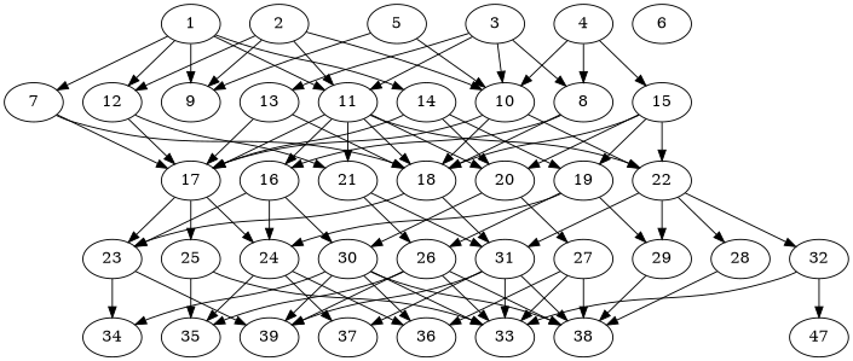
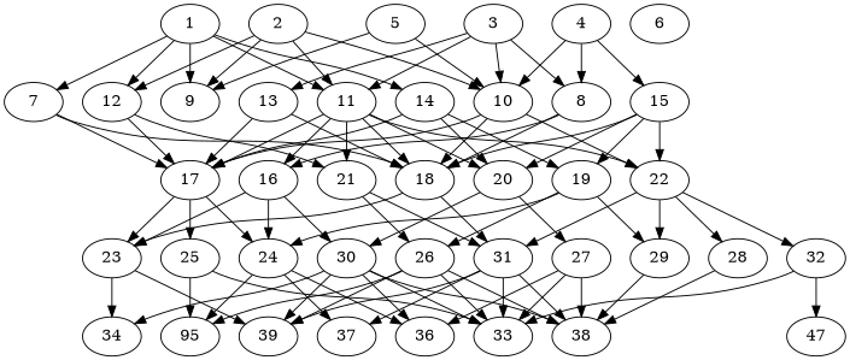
  digraph {
    node [alpha=0.19]
    1 [alpha=0.03 expect_size=10897408]
    7 [alpha=0.12 expect_size=20243456]
    9 [alpha=0.04 expect_size=40819712]
    11 [alpha=0.00 expect_size=33612800]
    12 [alpha=0.18 expect_size=39776256]
    14 [alpha=0.05 expect_size=8143872]
    17 [alpha=0.02 expect_size=42739712]
    18 [alpha=0.10 expect_size=23238656]
    16 [expect_size=50039808]
    22 [expect_size=16998400]
    20 [alpha=0.17 expect_size=41047040]
    21 [alpha=0.03 expect_size=16596992]
    19 [alpha=0.13 expect_size=31886336]
    23 [alpha=0.06 expect_size=13237248]
    24 [expect_size=36700160]
    25 [alpha=0.14 expect_size=48388096]
    31 [alpha=0.05 expect_size=6074368]
    30 [alpha=0.13 expect_size=13800448]
    29 [alpha=0.13 expect_size=30722048]
    28 [alpha=0.13 expect_size=7713792]
    32 [alpha=0.11 expect_size=13199360]
    27 [alpha=0.07 expect_size=49770496]
    26 [alpha=0.08 expect_size=51160064]
    2 [alpha=0.06 expect_size=27796480]
    10 [alpha=0.10 expect_size=50830336]
    3 [alpha=0.00 expect_size=32474112]
    8 [alpha=0.04 expect_size=19072000]
    13 [alpha=0.10 expect_size=7642112]
    4 [alpha=0.06 expect_size=18731008]
    15 [alpha=0.01 expect_size=22067200]
    5 [alpha=0.12 expect_size=9398272]
    6 [alpha=0.17 expect_size=48575488]
    34 [alpha=0.08 expect_size=25338880]
    39 [alpha=0.17 expect_size=27279360]
-   35 [alpha=0.04 expect_size=23887872]
+   35 [alpha=0.04 expect_size=23887872 label=95]
    36 [expect_size=10348544]
    37 [alpha=0.09 expect_size=28051456]
    33 [expect_size=10543104]
    38 [alpha=0.08 expect_size=44814336]
    n40 [alpha=0.02 expect_size=11024384 label=47]
    1 -> 7
    1 -> 9
    1 -> 11
    1 -> 12
    1 -> 14
    7 -> 17
    7 -> 18
    11 -> 17
    11 -> 18
    11 -> 16
    11 -> 22
    11 -> 20
    11 -> 21
    12 -> 17
    12 -> 21
    14 -> 17
    14 -> 20
    14 -> 19
    17 -> 23
    17 -> 24
    17 -> 25
    18 -> 23
    18 -> 31
    16 -> 23
    16 -> 24
    16 -> 30
    22 -> 31
    22 -> 29
    22 -> 28
    22 -> 32
    20 -> 30
    20 -> 27
    21 -> 31
    21 -> 26
    19 -> 24
    19 -> 29
    19 -> 26
    23 -> 34
    23 -> 39
    24 -> 35
    24 -> 36
    24 -> 37
    25 -> 35
    25 -> 33
    31 -> 39
    31 -> 37
    31 -> 33
    31 -> 38
    30 -> 34
    30 -> 39
    30 -> 36
    30 -> 33
    30 -> 38
    29 -> 38
    28 -> 38
    32 -> 33
    32 -> n40
    27 -> 36
    27 -> 33
    27 -> 38
    26 -> 39
    26 -> 35
    26 -> 33
    26 -> 38
    2 -> 9
    2 -> 11
    2 -> 12
    2 -> 10
    10 -> 17
    10 -> 18
    10 -> 22
    3 -> 11
    3 -> 10
    3 -> 8
    3 -> 13
    8 -> 18
    8 -> 16
    13 -> 17
    13 -> 18
    4 -> 10
    4 -> 8
    4 -> 15
    15 -> 18
    15 -> 22
    15 -> 20
    15 -> 19
    5 -> 9
    5 -> 10
  }
